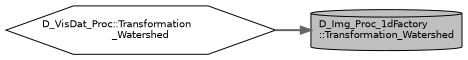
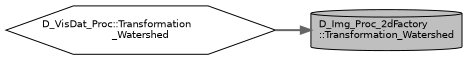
  digraph {
    rankdir=RL
    node [color=black fontname=Helvetica fontsize=10 style=filled]
-   n1 [fillcolor=grey75 fontcolor=black height=0.2 label="D_Img_Proc_1dFactory\l::Transformation_Watershed" shape=cylinder width=0.4]
+   n1 [fillcolor=grey75 fontcolor=black height=0.2 label="D_Img_Proc_2dFactory\l::Transformation_Watershed" shape=cylinder width=0.4]
    n2 [fillcolor=white height=0.2 label="D_VisDat_Proc::Transformation\l_Watershed" shape=hexagon width=0.4]
    n1 -> n2 [color=gray40 dir=back fontname=Helvetica fontsize=10 labelfontname=Helvetica labelfontsize=10 style=bold]
  }
